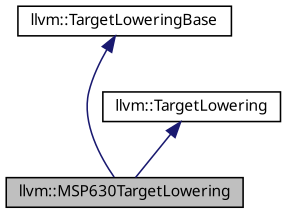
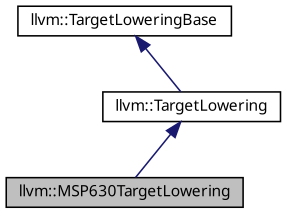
  digraph {
    fontname="Noto Sans"
    node [color=black fontname="Noto Sans" fontsize=10 shape=box]
    edge [color=midnightblue dir=back fontname="Noto Sans" fontsize=10 labelfontname=Helvetica labelfontsize=10 style=solid]
    n1 [fillcolor=grey75 fontcolor=black height=0.2 label="llvm::MSP630TargetLowering" style=filled width=0.4]
    n2 [height=0.2 label="llvm::TargetLowering" width=0.4]
    n3 [height=0.2 label="llvm::TargetLoweringBase" width=0.4]
    n2 -> n1
-   n3 -> n1
+   n3 -> n2
  }
